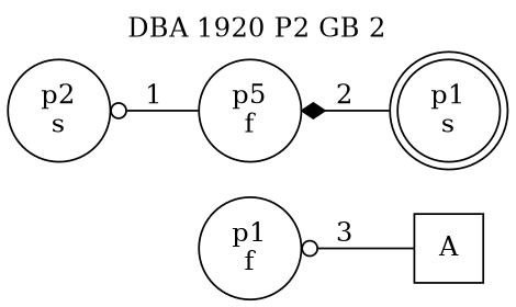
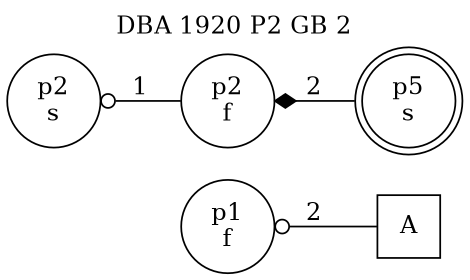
  digraph {
    label=" DBA 1920 P2 GB 2 "
    labelloc=tl
    rankdir=RL
    node [shape=circle]
    edge [arrowhead=odot]
    n1 [label=A shape=square]
    n2 [label="p1\nf"]
-   n3 [label="p1\ns" shape=doublecircle]
-   n4 [label="p5\nf"]
+   n3 [label="p5\ns" shape=doublecircle]
+   n4 [label="p2\nf"]
    n5 [label="p2\ns"]
-   n1 -> n2 [label=3]
+   n1 -> n2 [label=2]
    n3 -> n4 [arrowhead=diamond label=2]
    n4 -> n5 [label=1]
  }
